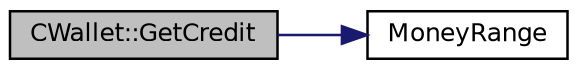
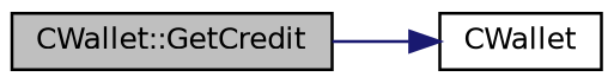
  digraph {
    rankdir=LR
    fontname="DejaVu Sans"
    node [color=black fontname="DejaVu Sans" fontsize=10 shape=record style=filled]
    n1 [fillcolor=grey75 fontcolor=black height=0.2 label="CWallet::GetCredit" width=0.4]
-   n2 [fillcolor=white height=0.2 label=MoneyRange width=0.4]
+   n2 [fillcolor=white height=0.2 label=CWallet width=0.4]
    n1 -> n2 [color=midnightblue fontname="DejaVu Sans" fontsize=10 labelfontname=Helvetica labelfontsize=10 style=solid]
  }
